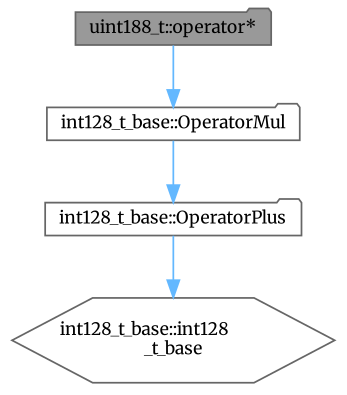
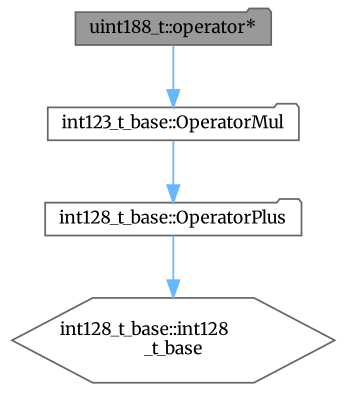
  digraph {
    fontname=Merriweather
    rankdir=TB
    node [color=grey40 fillcolor=white fontname=Merriweather fontsize=10 shape=folder style=filled]
    edge [color=steelblue1 fontname=Merriweather fontsize=10 labelfontname=Helvetica labelfontsize=10 style=solid]
    n1 [color=gray40 fillcolor=grey60 fontcolor=black height=0.2 label="uint188_t::operator*" width=0.4]
-   n2 [height=0.2 label="int128_t_base::OperatorMul" width=0.4]
+   n2 [height=0.2 label="int123_t_base::OperatorMul" width=0.4]
    n3 [height=0.2 label="int128_t_base::OperatorPlus" width=0.4]
    n4 [height=0.2 label="int128_t_base::int128\l_t_base" shape=hexagon width=0.4]
    n1 -> n2
    n2 -> n3
    n3 -> n4
  }
